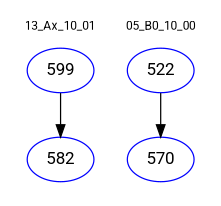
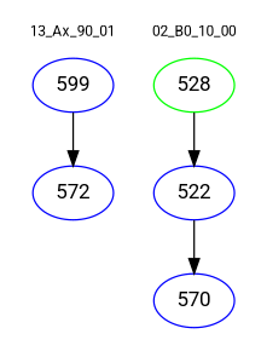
  digraph {
    fontname=Roboto
    node [color=blue fontname=Roboto]
    edge [color=black fontname=Roboto]
    n1 [label=599]
-   n2 [label=582]
+   n2 [label=572]
+   n3 [color=green label=528]
    n4 [label=522]
    n5 [label=570]
    subgraph cluster_1 {
      color=white
      fontsize=10
-     label="13_Ax_10_01"
+     label="13_Ax_90_01"
      n1
      n2
    }
    subgraph cluster_2 {
      color=white
      fontsize=10
-     label="05_B0_10_00"
+     label="02_B0_10_00"
+     n3
      n4
      n5
    }
    n1 -> n2
+   n3 -> n4
    n4 -> n5
  }
